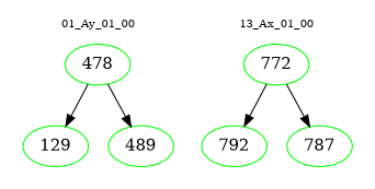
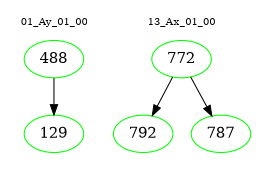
  digraph {
    node [color=green]
    edge [color=black]
-   n1 [label=478]
+   n1 [label=488]
    n2 [label=129]
-   n3 [label=489]
    n4 [label=772]
    n5 [label=792]
    n6 [label=787]
    subgraph cluster_1 {
      color=white
      fontsize=10
      label="01_Ay_01_00"
      n1
      n2
-     n3
    }
    subgraph cluster_2 {
      color=white
      fontsize=10
      label="13_Ax_01_00"
      n4
      n5
      n6
    }
    n1 -> n2
-   n1 -> n3
    n4 -> n5
    n4 -> n6
  }
